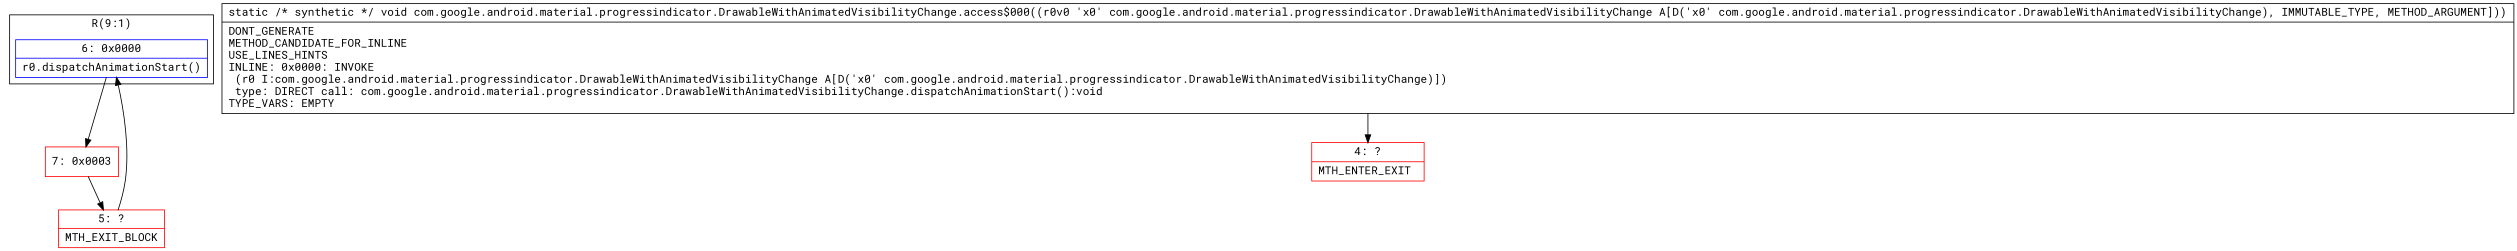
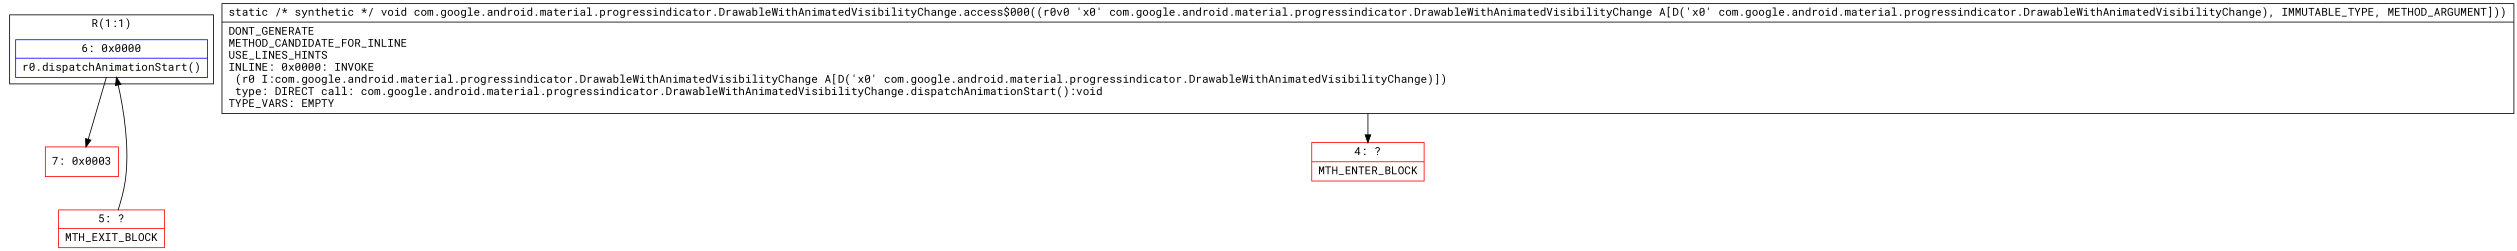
  digraph {
    fontname="Roboto Mono"
    node [color=red fontname="Roboto Mono" shape=record]
    edge [fontname="Roboto Mono"]
    n1 [color=blue label="{6\:\ 0x0000|r0.dispatchAnimationStart()\l}"]
    n2 [label="{7\:\ 0x0003}"]
    n3 [label="{5\:\ ?|MTH_EXIT_BLOCK\l}"]
-   n4 [label="{4\:\ ?|MTH_ENTER_EXIT\l}"]
+   n4 [label="{4\:\ ?|MTH_ENTER_BLOCK\l}"]
    n5 [label="{static \/* synthetic *\/ void com.google.android.material.progressindicator.DrawableWithAnimatedVisibilityChange.access$000((r0v0 'x0' com.google.android.material.progressindicator.DrawableWithAnimatedVisibilityChange A[D('x0' com.google.android.material.progressindicator.DrawableWithAnimatedVisibilityChange), IMMUTABLE_TYPE, METHOD_ARGUMENT]))  | DONT_GENERATE\lMETHOD_CANDIDATE_FOR_INLINE\lUSE_LINES_HINTS\lINLINE: 0x0000: INVOKE  \l  (r0 I:com.google.android.material.progressindicator.DrawableWithAnimatedVisibilityChange A[D('x0' com.google.android.material.progressindicator.DrawableWithAnimatedVisibilityChange)])\l type: DIRECT call: com.google.android.material.progressindicator.DrawableWithAnimatedVisibilityChange.dispatchAnimationStart():void\lTYPE_VARS: EMPTY\l}" color=""]
    subgraph cluster_1 {
-     label="R(9:1)"
+     label="R(1:1)"
      n1
    }
    n1 -> n2
-   n2 -> n3
    n3 -> n1
    n5 -> n4
  }
